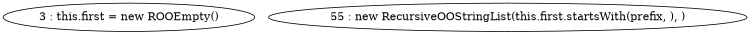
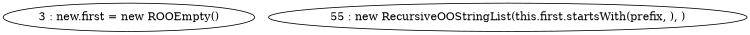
  digraph {
-   "3 : this.first = new ROOEmpty()"
+   "3 : this.first = new ROOEmpty()" [label="3 : new.first = new ROOEmpty()"]
    "55 : new RecursiveOOStringList(this.first.startsWith(prefix, ), )"
  }
